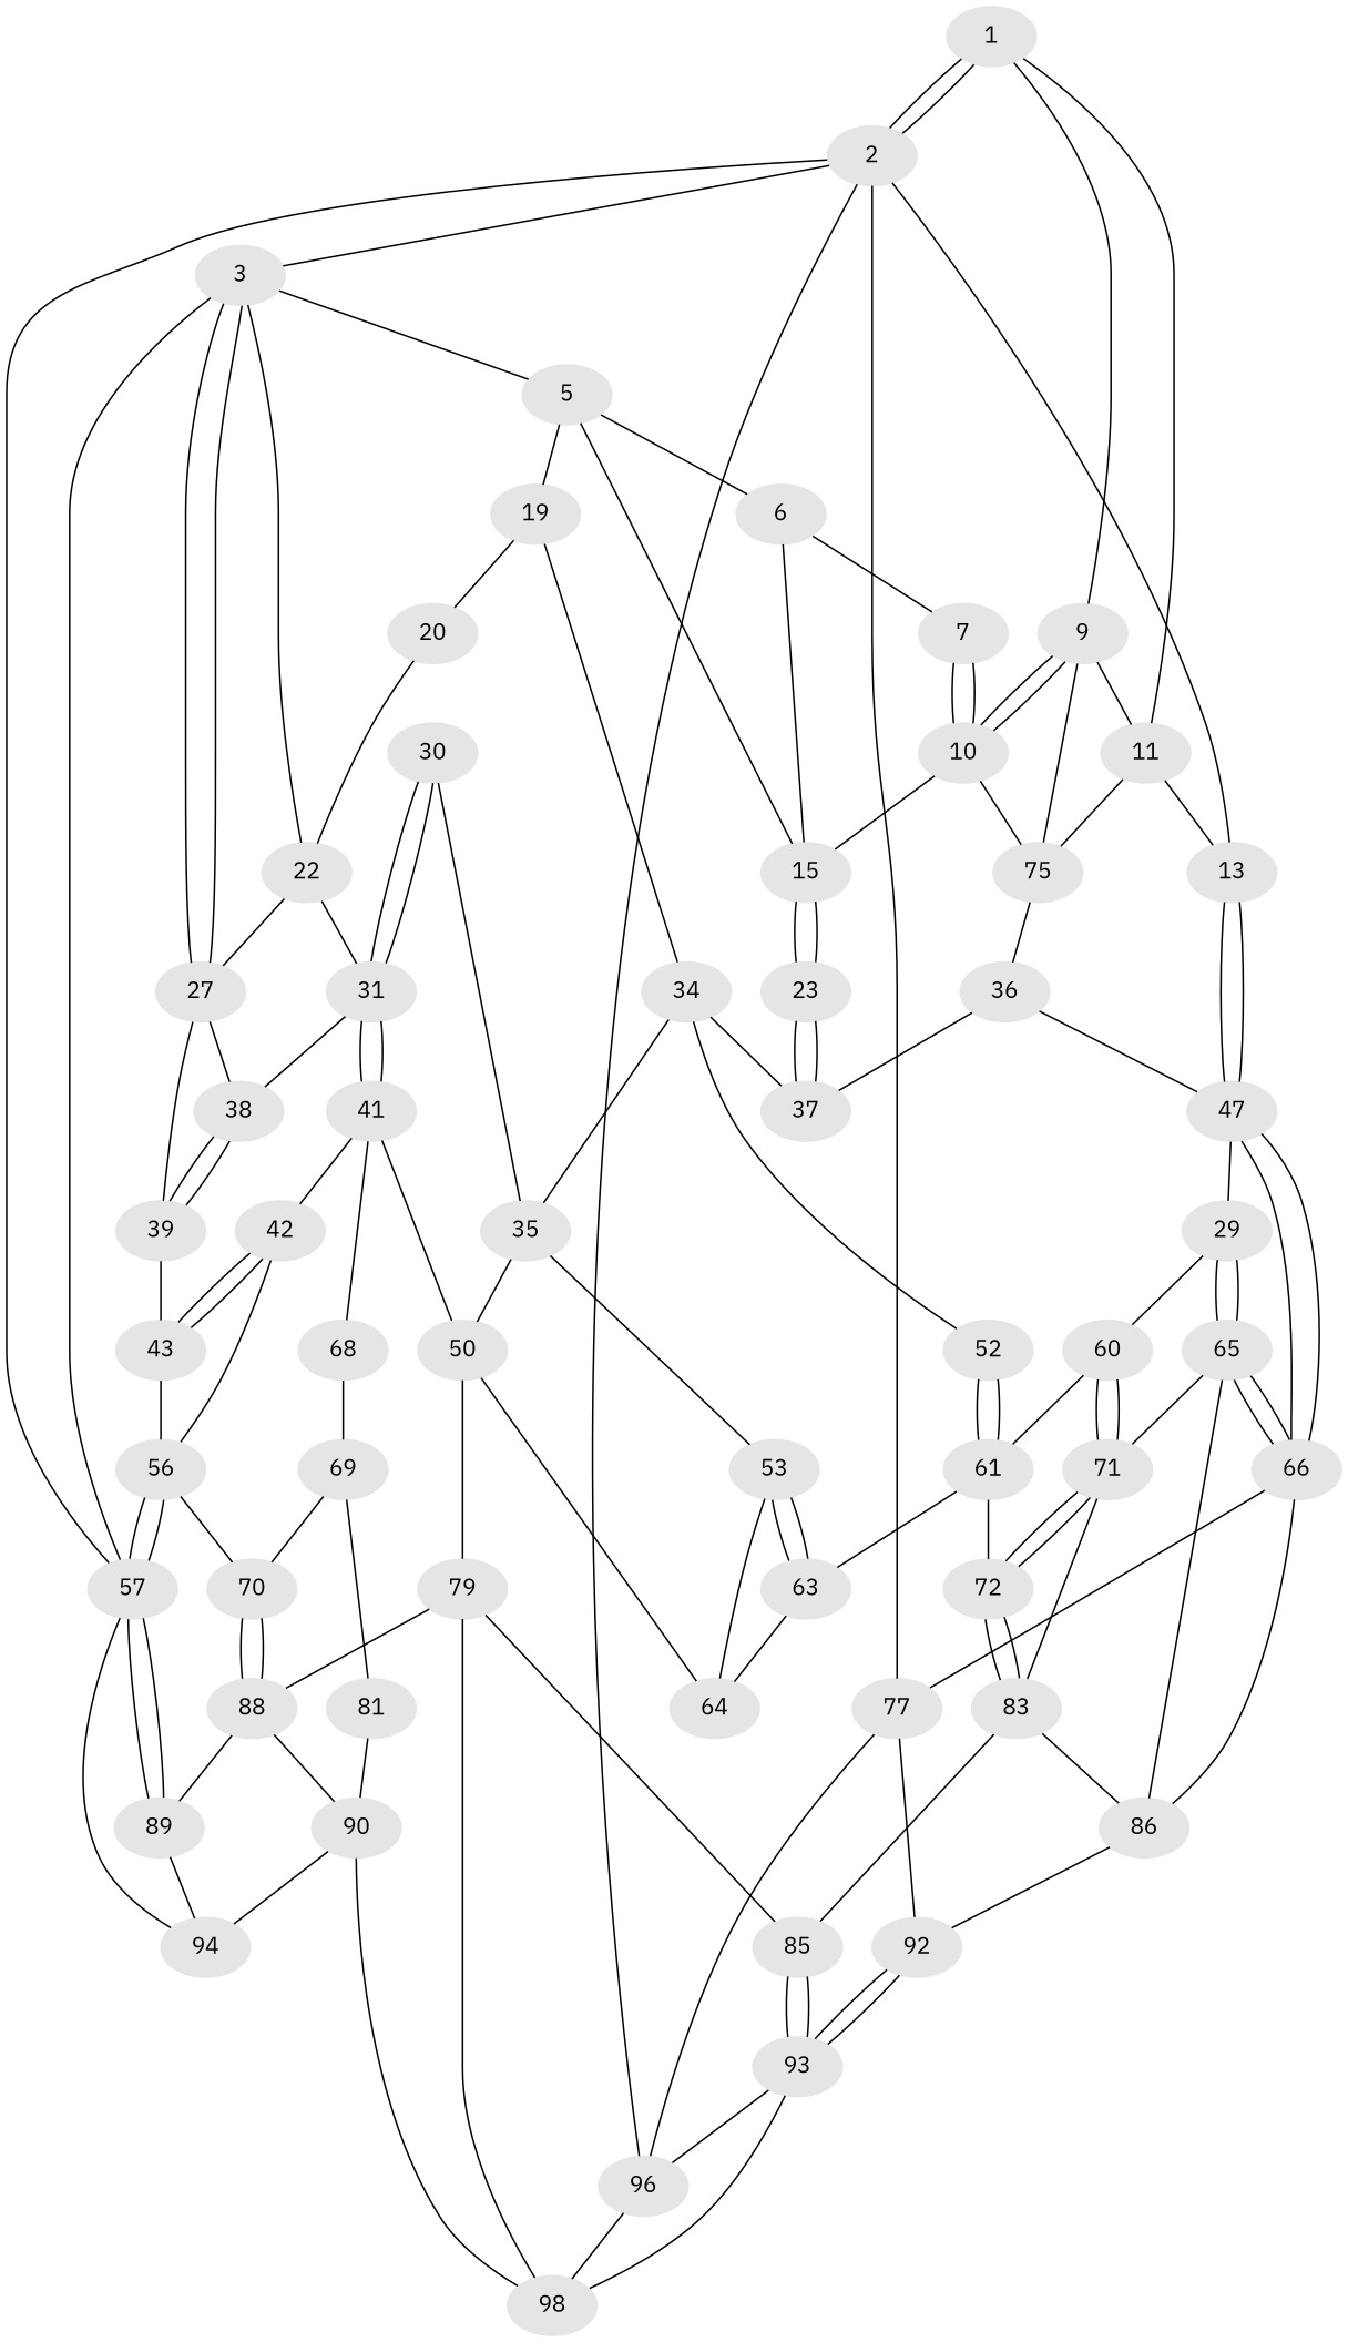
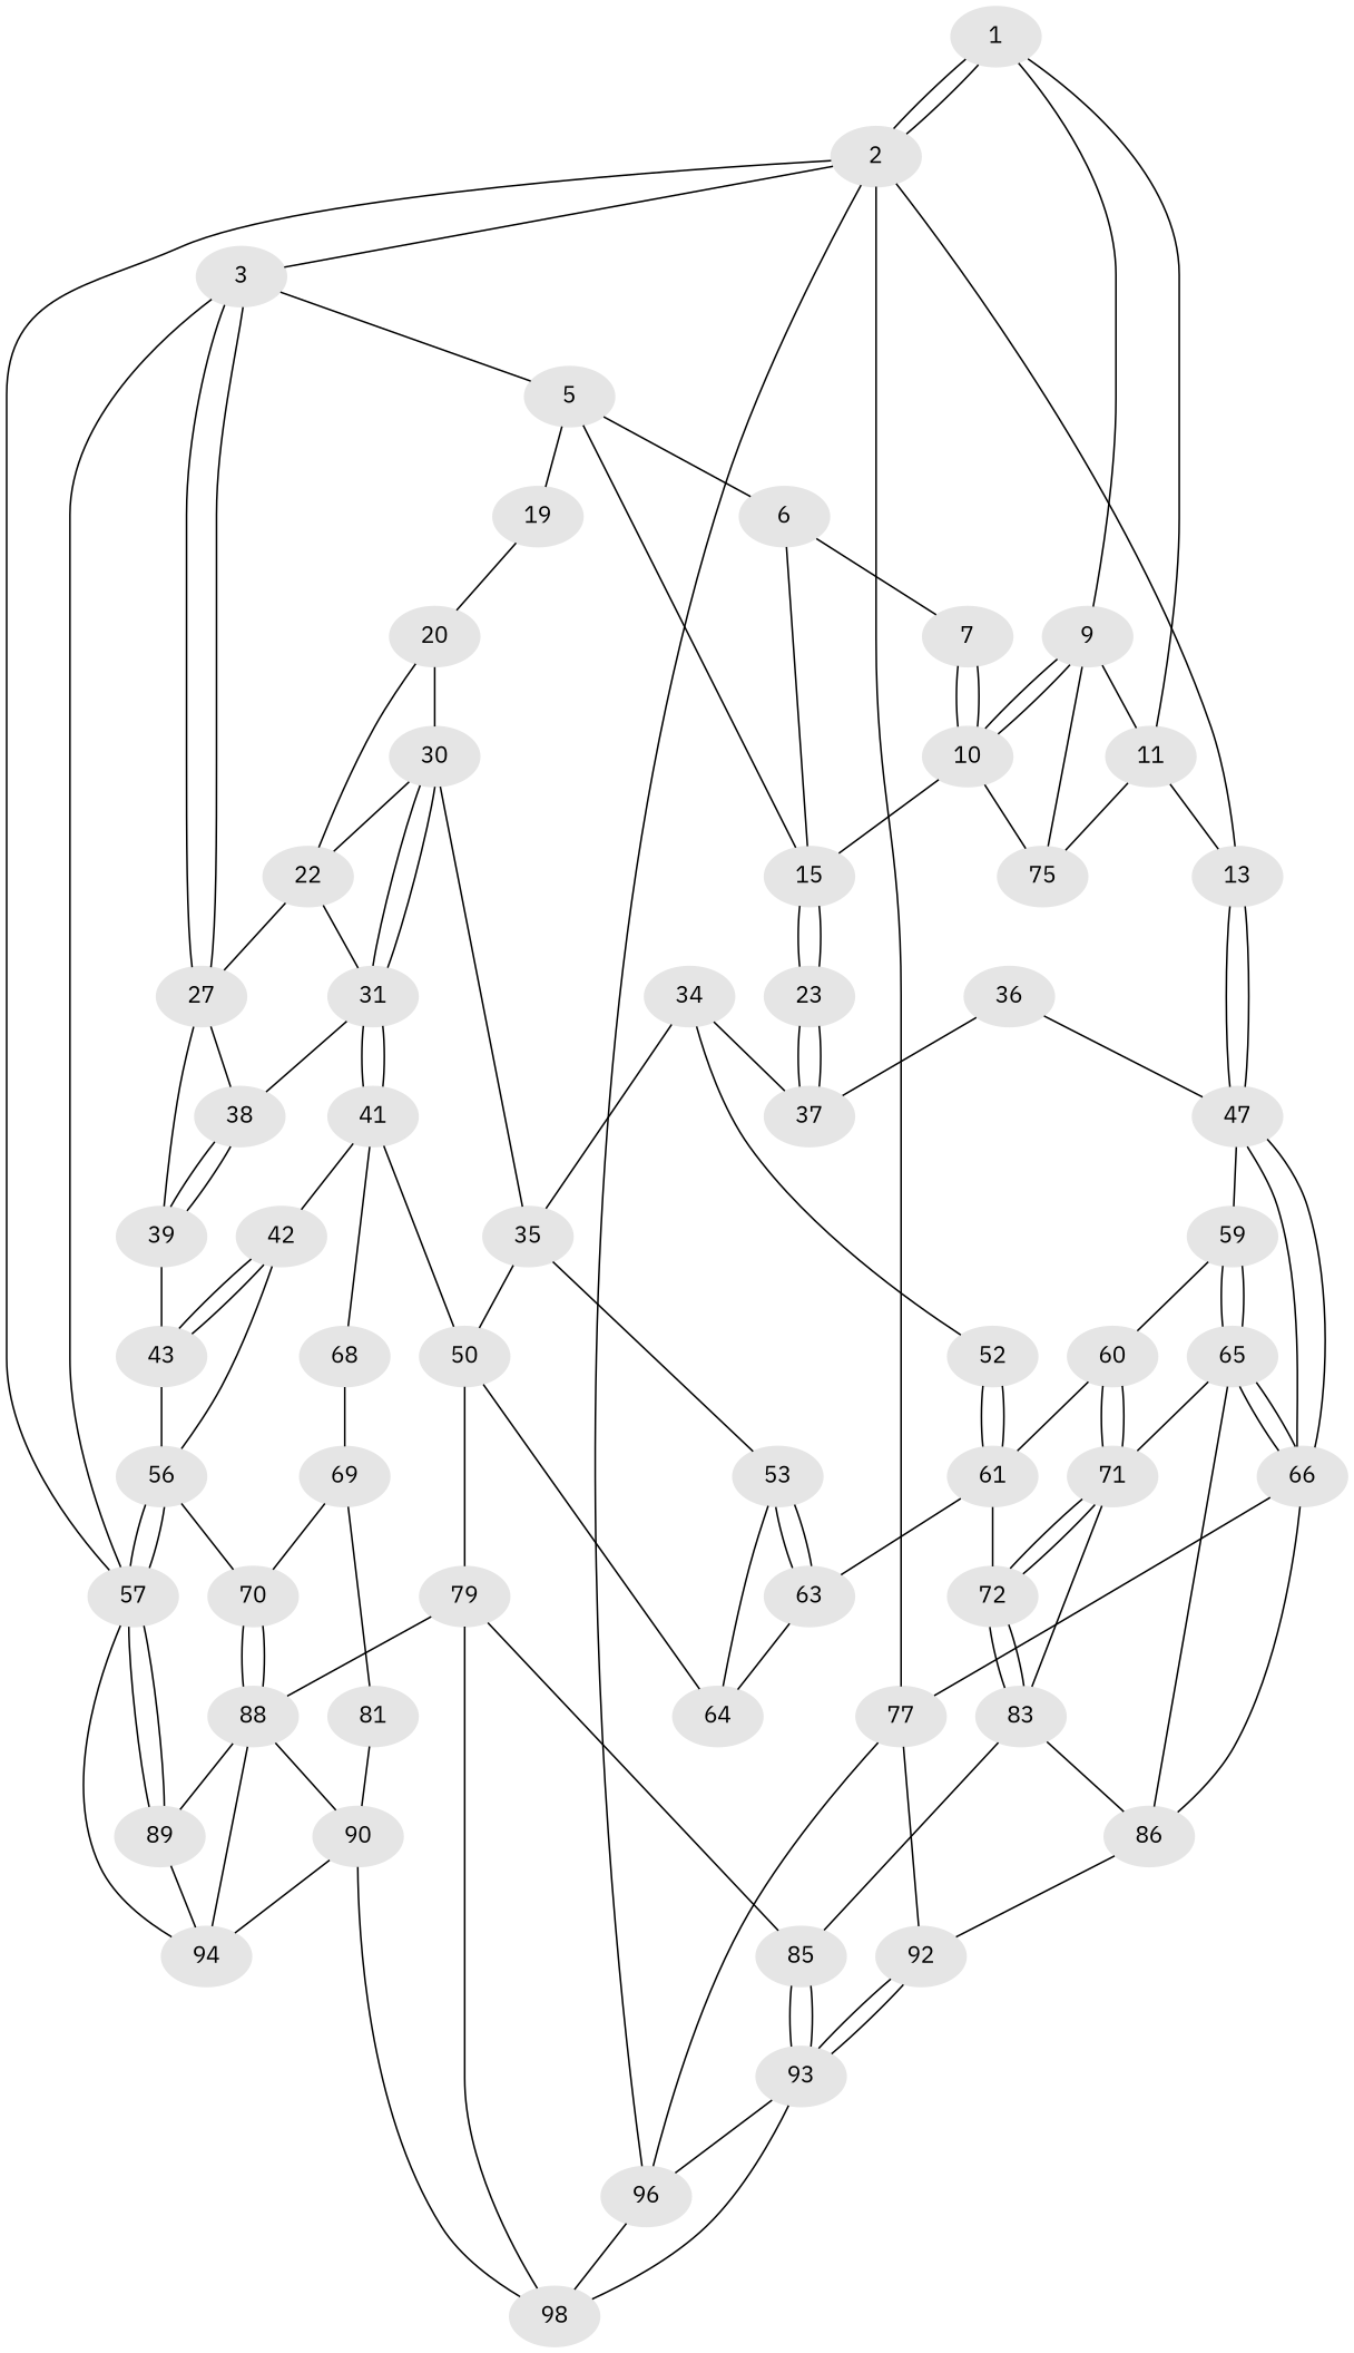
  graph {
    fontname="IBM Plex Sans"
    node [color=gray90 fontname="IBM Plex Sans" style=filled]
    edge [fontname="IBM Plex Sans"]
    1 [super="+8"]
    2 [super="+76"]
    9 [super="+17"]
    11 [super="+12"]
    3 [super="+4"]
    13
    57 [super="+58"]
    77 [super="+95"]
    96 [super="+102"]
    10 [super="+14"]
    n11 [label=75 super="+26"]
    5 [super="+18"]
    22 [super="+29"]
    27 [super="+28"]
    47 [super="+48"]
    89
    94 [super="+100"]
    92
    98 [super="+101"]
    6
    15 [super="+16"]
    19 [super="+24"]
    31 [super="+32"]
    38
    39 [super="+40"]
    7
    23
    20 [super="+21"]
    34 [super="+45"]
    36 [super="+46"]
-   59 [label=29]
+   59
    66 [super="+78"]
    37 [super="+44"]
    30 [super="+33"]
    35 [super="+49"]
    52
    41 [super="+51"]
    43 [super="+55"]
    50 [super="+75"]
    53 [super="+54"]
    42
    68
    61 [super="+62"]
    n44 [label=64]
    79 [super="+80"]
    63
    56 [super="+64"]
    69 [super="+82"]
    70
    60
    65 [super="+73"]
    86 [super="+87"]
    88 [super="+91"]
    85
    72
    71 [super="+74"]
    83 [super="+84"]
    81
    90 [super="+99"]
    93 [super="+97"]
    1 -- 2
    1 -- 2
    1 -- 9
    1 -- 11
    2 -- 3
    2 -- 13
    2 -- 57
    2 -- 77
    2 -- 96
    9 -- 11
    9 -- 10
    9 -- 10
    9 -- n11
    11 -- 13
    11 -- n11
    3 -- 57
    3 -- 5
-   3 -- 22
+   30 -- 22
    3 -- 27
    3 -- 27
    13 -- 47
    13 -- 47
    57 -- 89
    57 -- 89
    57 -- 94
    77 -- 96
    77 -- 92
    96 -- 98
    10 -- n11
    10 -- 15
-   n11 -- 36
    5 -- 6
    5 -- 15
    5 -- 19
    22 -- 27
    22 -- 31
    27 -- 38
    27 -- 39
    47 -- 59
    47 -- 66
    47 -- 66
    89 -- 94
    92 -- 93
    92 -- 93
    6 -- 15
    6 -- 7
    15 -- 23
    15 -- 23
    19 -- 20
-   19 -- 34
    31 -- 38
    31 -- 41
    31 -- 41
    38 -- 39
    38 -- 39
    39 -- 43 [weight=2]
    7 -- 10
    7 -- 10
    23 -- 37
    23 -- 37
    20 -- 22
+   20 -- 30 [weight=2]
    34 -- 37
    34 -- 35
    34 -- 52
    36 -- 47
    36 -- 37 [weight=2]
    59 -- 60
    59 -- 65
    59 -- 65
    66 -- 77
    66 -- 86
    30 -- 31
    30 -- 31
    30 -- 35
    35 -- 50
    35 -- 53
    52 -- 61
    52 -- 61
    41 -- 50
    41 -- 42
    41 -- 68
    43 -- 56
    50 -- n44
    50 -- 79
    53 -- n44
    53 -- 63
    53 -- 63
    42 -- 43
    42 -- 43
    42 -- 56
    68 -- 69 [weight=2]
    61 -- 63
    61 -- 72
    79 -- 98
    79 -- 88
    79 -- 85
    63 -- n44
    56 -- 57
    56 -- 57
    56 -- 70
    69 -- 70
    69 -- 81
    70 -- 88
    70 -- 88
    60 -- 61
    60 -- 71
    60 -- 71
    65 -- 66
    65 -- 66
    65 -- 86
    65 -- 71
    86 -- 92
    88 -- 89
+   88 -- 94
    88 -- 90
    85 -- 93
    85 -- 93
    72 -- 83
    72 -- 83
    71 -- 72
    71 -- 72
    71 -- 83
    83 -- 86
    83 -- 85
    81 -- 90
    90 -- 94
    90 -- 98
    93 -- 96
    93 -- 98
  }
